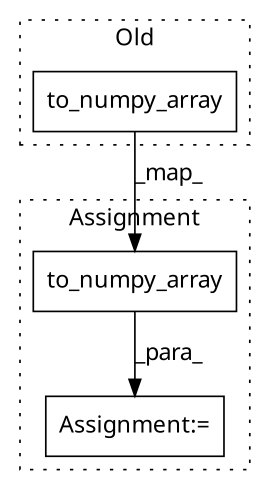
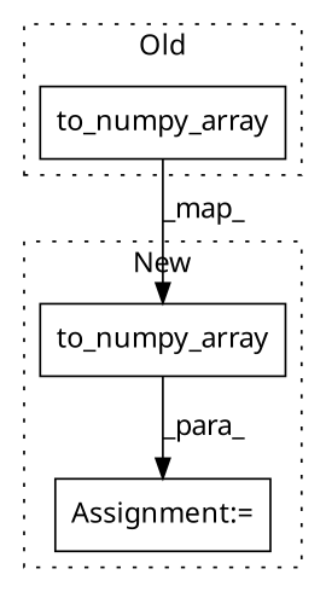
  digraph {
    fontname="Noto Sans"
    node [a=32 l="15,1" shape=box fontname="Noto Sans"]
    edge [fontname="Noto Sans"]
    n1 [label=to_numpy_array s="12195,12251"]
    n2 [a=7 l=1 label="Assignment:=" s=12274]
    n3 [label=to_numpy_array s="12276,12332"]
    subgraph cluster_1 {
-     label=Assignment
+     label=New
      style=dotted
      n1
      n2
    }
    subgraph cluster_2 {
      label=Old
      style=dotted
      n3
    }
    n1 -> n2 [label=_para_]
    n3 -> n1 [label=_map_]
  }
